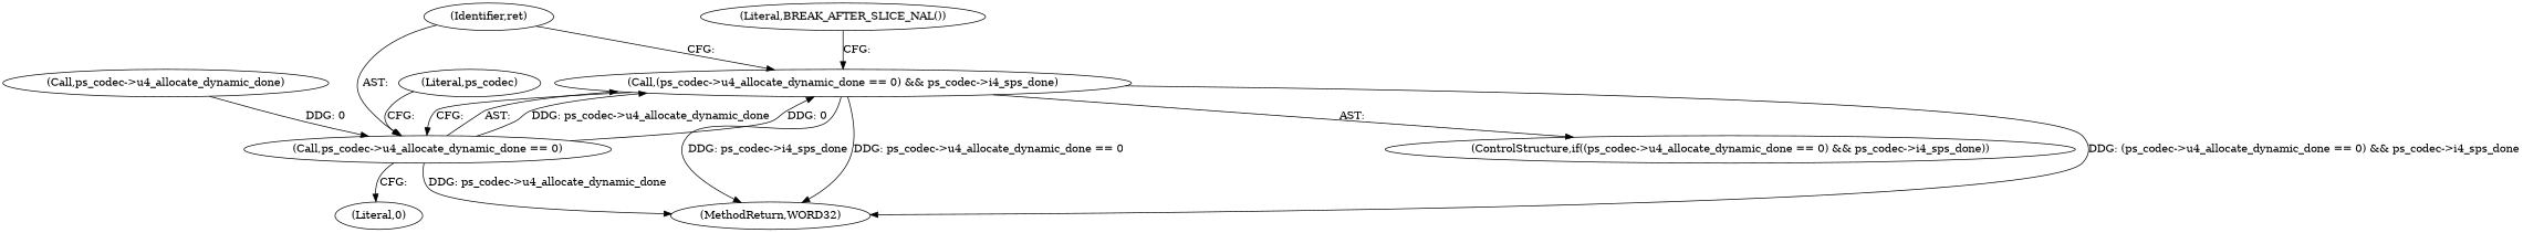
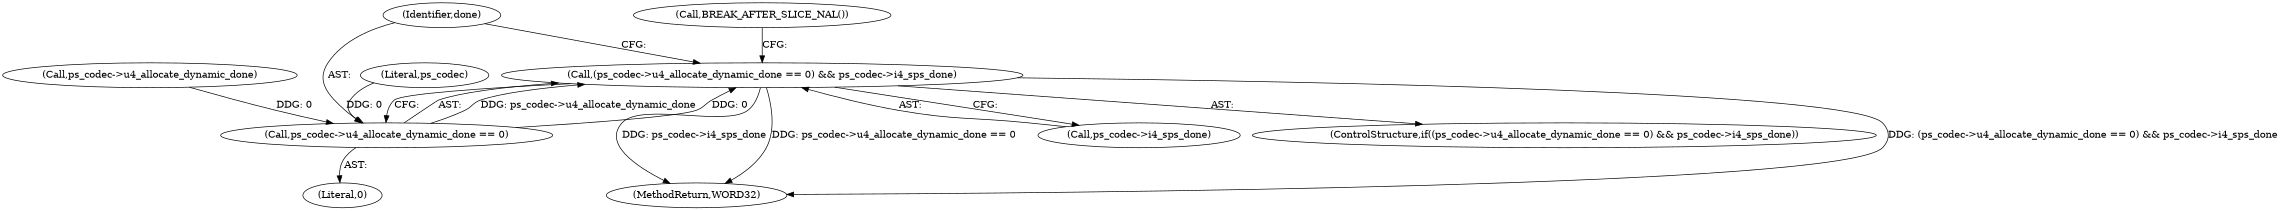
  digraph {
    n1 [label="(Call,(ps_codec->u4_allocate_dynamic_done == 0) && ps_codec->i4_sps_done)"]
    n2 [label="(Call,ps_codec->u4_allocate_dynamic_done == 0)"]
    n3 [label="(MethodReturn,WORD32)"]
+   n4 [label="(Call,ps_codec->i4_sps_done)"]
    n5 [label="(ControlStructure,if((ps_codec->u4_allocate_dynamic_done == 0) && ps_codec->i4_sps_done))"]
    n6 [label="(Literal,0)"]
-   n7 [label="(Literal,BREAK_AFTER_SLICE_NAL())"]
+   n7 [label="(Call,BREAK_AFTER_SLICE_NAL())"]
    n8 [label="(Call,ps_codec->u4_allocate_dynamic_done)"]
-   n9 [label="(Identifier,ret)"]
+   n9 [label="(Identifier,done)"]
    n10 [label="(Literal,ps_codec)"]
    n1 -> n2 [label="CFG: "]
    n1 -> n3 [label="DDG: (ps_codec->u4_allocate_dynamic_done == 0) && ps_codec->i4_sps_done"]
    n1 -> n3 [label="DDG: ps_codec->i4_sps_done"]
    n1 -> n3 [label="DDG: ps_codec->u4_allocate_dynamic_done == 0"]
+   n1 -> n4 [label="CFG: "]
    n1 -> n5 [label="AST: "]
    n2 -> n1 [label="AST: "]
    n2 -> n1 [label="DDG: ps_codec->u4_allocate_dynamic_done"]
    n2 -> n1 [label="DDG: 0"]
-   n2 -> n3 [label="DDG: ps_codec->u4_allocate_dynamic_done"]
-   n2 -> n6 [label="CFG: "]
+   n2 -> n6 [label="AST: "]
+   n4 -> n1 [label="AST: "]
    n7 -> n1 [label="CFG: "]
    n8 -> n2 [label="DDG: 0"]
    n9 -> n1 [label="CFG: "]
    n9 -> n2 [label="AST: "]
-   n10 -> n2 [label="CFG: "]
+   n10 -> n2 [label="DDG: 0"]
  }
